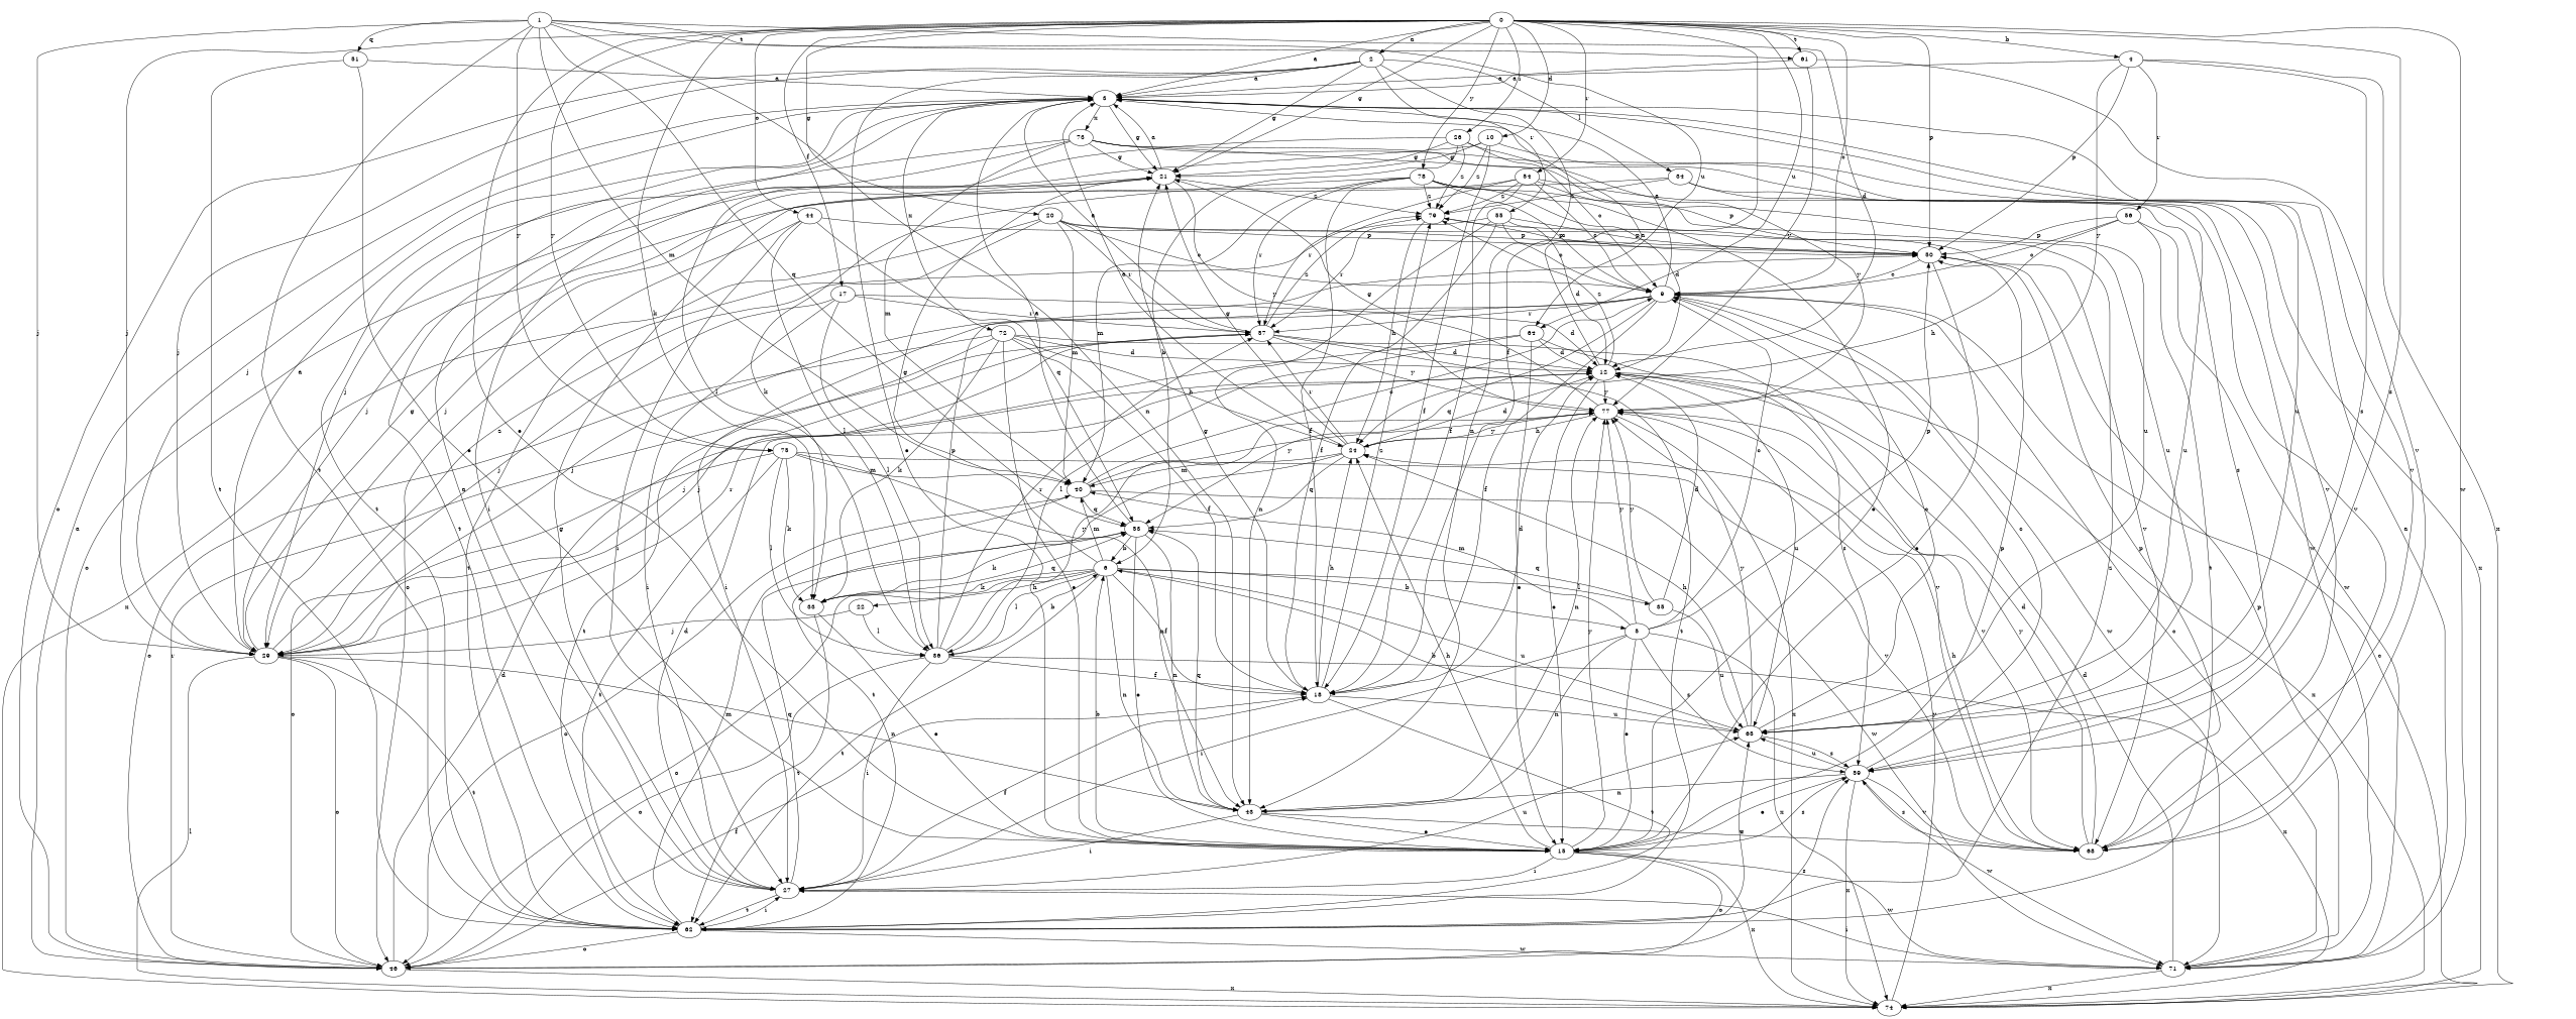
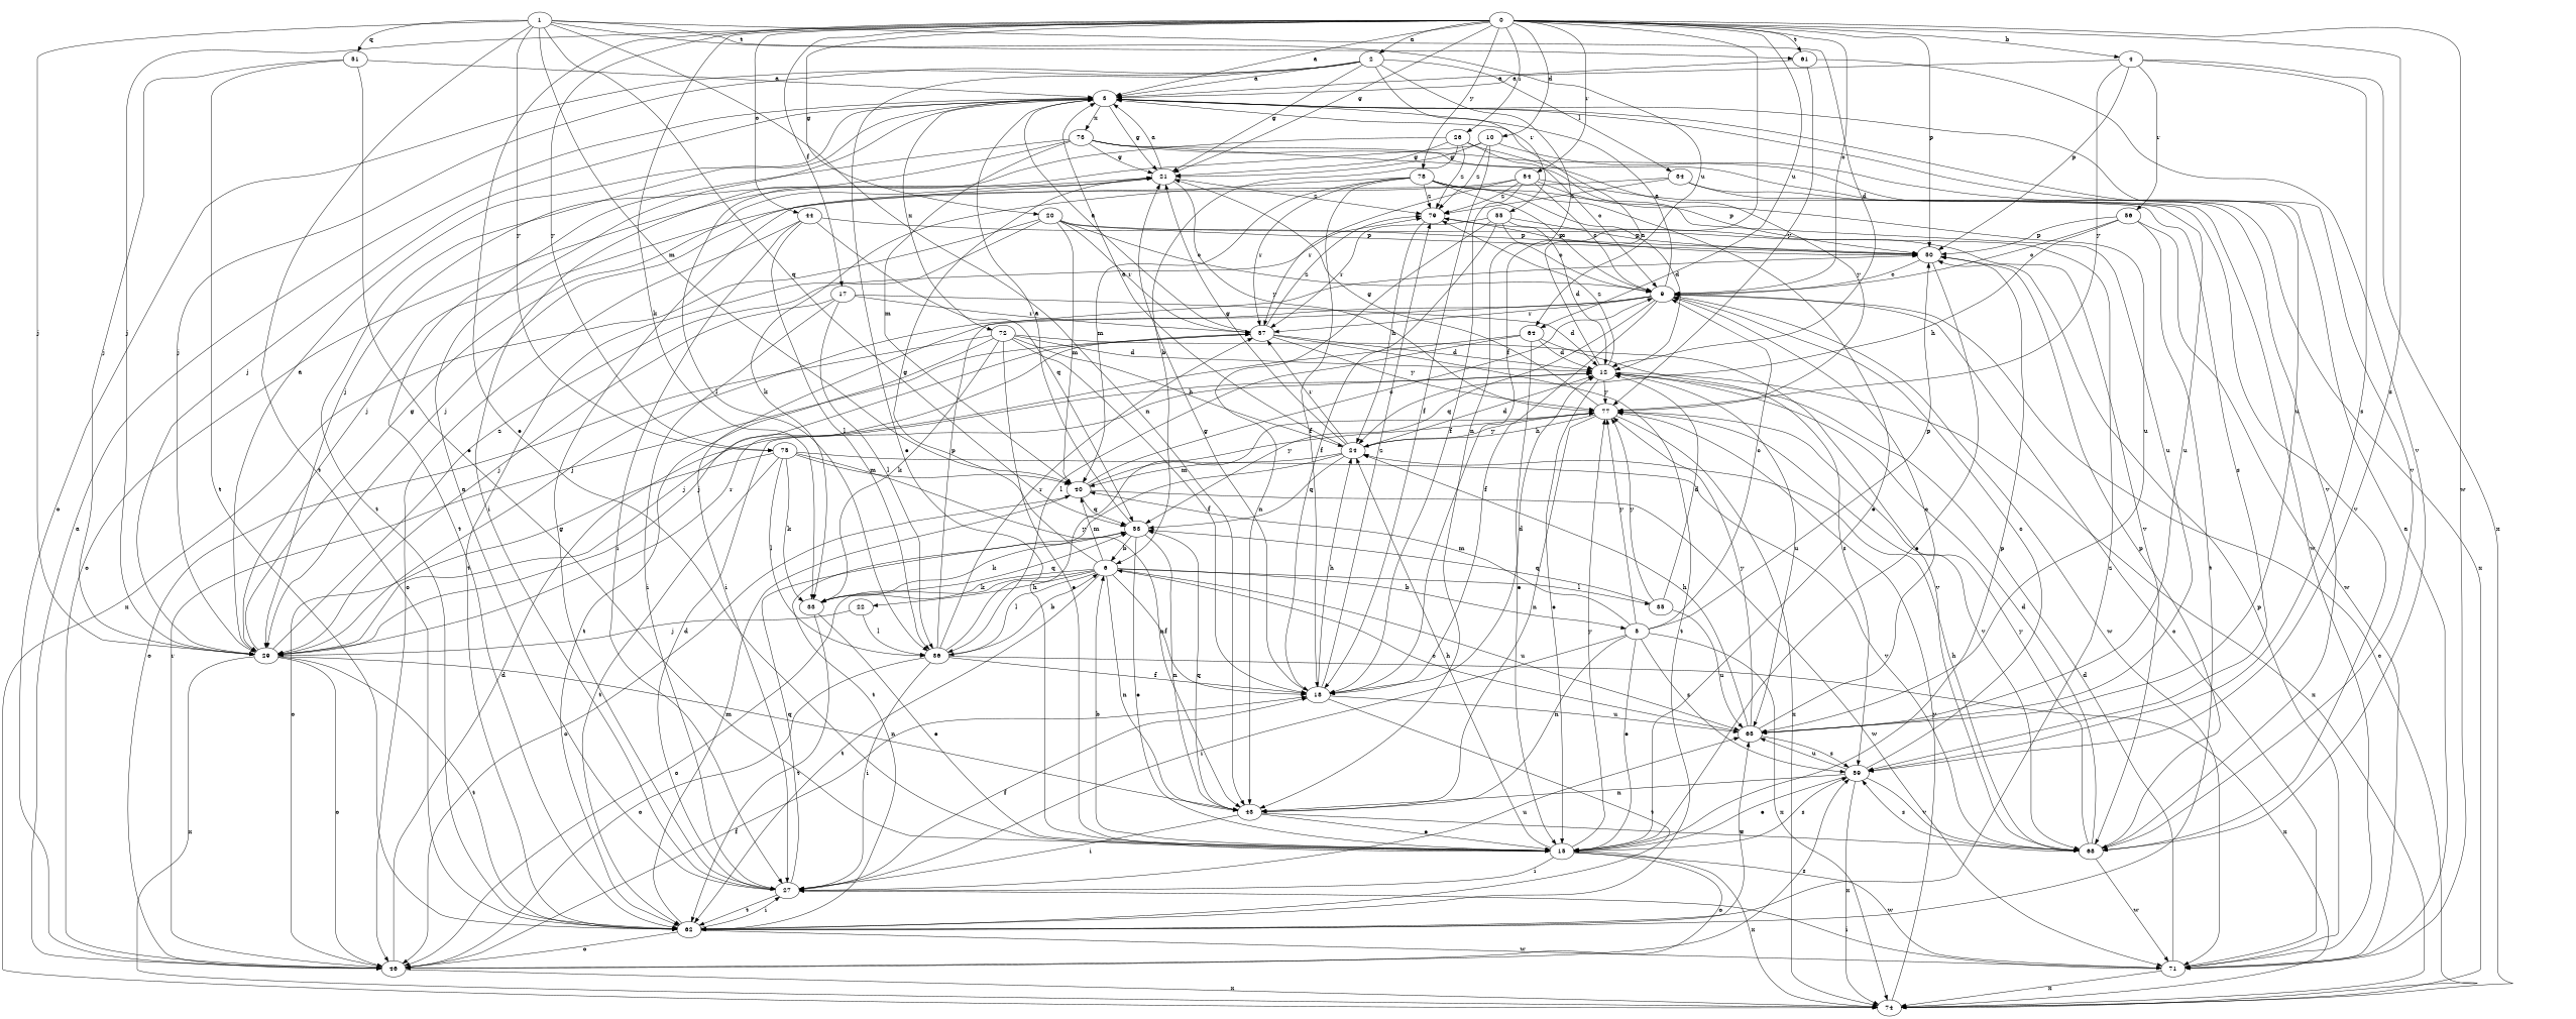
  strict digraph {
    0
    2
    3
    4
    9
    10
    15
    17
    18
    20
    21
    26
    29
    33
    44
    50
    54
    59
    61
    64
    71
    75
    78
    43
    34
    46
    55
    62
    65
    68
    72
    73
    56
    74
    77
    53
    27
    57
    79
    6
    24
    12
    36
    40
    1
    51
    5
    22
    35
    0 -> 2 [label=a]
    0 -> 3 [label=a]
    0 -> 4 [label=b]
    0 -> 9 [label=c]
    0 -> 10 [label=d]
    0 -> 15 [label=e]
    0 -> 17 [label=f]
    0 -> 18 [label=f]
    0 -> 20 [label=g]
    0 -> 21 [label=g]
    0 -> 26 [label=i]
    0 -> 29 [label=j]
    0 -> 33 [label=k]
    0 -> 44 [label=o]
    0 -> 50 [label=p]
    0 -> 54 [label=r]
    0 -> 59 [label=s]
    0 -> 61 [label=t]
    0 -> 64 [label=u]
    0 -> 71 [label=w]
    0 -> 75 [label=y]
    0 -> 78 [label=y]
    2 -> 3 [label=a]
    2 -> 15 [label=e]
    2 -> 21 [label=g]
    2 -> 29 [label=j]
    2 -> 43 [label=n]
    2 -> 34 [label=l]
    2 -> 46 [label=o]
    2 -> 55 [label=r]
    3 -> 21 [label=g]
    3 -> 29 [label=j]
    3 -> 62 [label=t]
    3 -> 65 [label=u]
    3 -> 68 [label=v]
    3 -> 72 [label=x]
    3 -> 73 [label=x]
    4 -> 3 [label=a]
    4 -> 50 [label=p]
    4 -> 59 [label=s]
    4 -> 56 [label=r]
    4 -> 74 [label=x]
    4 -> 77 [label=y]
    9 -> 3 [label=a]
    9 -> 18 [label=f]
    9 -> 29 [label=j]
    9 -> 71 [label=w]
    9 -> 53 [label=q]
    9 -> 27 [label=i]
    9 -> 57 [label=r]
    10 -> 18 [label=f]
    10 -> 21 [label=g]
    10 -> 29 [label=j]
    10 -> 74 [label=x]
    10 -> 79 [label=z]
    15 -> 50 [label=p]
    15 -> 59 [label=s]
    15 -> 71 [label=w]
    15 -> 46 [label=o]
    15 -> 74 [label=x]
    15 -> 77 [label=y]
    15 -> 27 [label=i]
    15 -> 6 [label=b]
    15 -> 24 [label=h]
    17 -> 29 [label=j]
    17 -> 27 [label=i]
    17 -> 57 [label=r]
    17 -> 12 [label=d]
    17 -> 36 [label=l]
    18 -> 21 [label=g]
    18 -> 62 [label=t]
    18 -> 65 [label=u]
    18 -> 79 [label=z]
    18 -> 24 [label=h]
    18 -> 12 [label=d]
    20 -> 9 [label=c]
    20 -> 50 [label=p]
    20 -> 62 [label=t]
    20 -> 68 [label=v]
    20 -> 74 [label=x]
    20 -> 57 [label=r]
    20 -> 40 [label=m]
    21 -> 3 [label=a]
    21 -> 46 [label=o]
    21 -> 77 [label=y]
    21 -> 79 [label=z]
    26 -> 9 [label=c]
    26 -> 21 [label=g]
    26 -> 77 [label=y]
    26 -> 79 [label=z]
    26 -> 6 [label=b]
    26 -> 36 [label=l]
    29 -> 3 [label=a]
    29 -> 21 [label=g]
    29 -> 43 [label=n]
    29 -> 46 [label=o]
    29 -> 62 [label=t]
-   29 -> 74 [label=l]
+   29 -> 74 [label=x]
    29 -> 57 [label=r]
    29 -> 79 [label=z]
    33 -> 15 [label=e]
    33 -> 62 [label=t]
    33 -> 53 [label=q]
    44 -> 50 [label=p]
    44 -> 46 [label=o]
    44 -> 53 [label=q]
    44 -> 27 [label=i]
    44 -> 36 [label=l]
    50 -> 9 [label=c]
    50 -> 15 [label=e]
    54 -> 9 [label=c]
    54 -> 18 [label=f]
    54 -> 29 [label=j]
    54 -> 50 [label=p]
    54 -> 59 [label=s]
    54 -> 57 [label=r]
    54 -> 79 [label=z]
    59 -> 9 [label=c]
    59 -> 15 [label=e]
    59 -> 43 [label=n]
    59 -> 65 [label=u]
    59 -> 68 [label=v]
    59 -> 74 [label=x]
    61 -> 3 [label=a]
    61 -> 68 [label=v]
    61 -> 77 [label=y]
    64 -> 15 [label=e]
    64 -> 29 [label=j]
    64 -> 59 [label=s]
    64 -> 12 [label=d]
    64 -> 36 [label=l]
    71 -> 3 [label=a]
    71 -> 9 [label=c]
    71 -> 50 [label=p]
    71 -> 74 [label=x]
    71 -> 27 [label=i]
    71 -> 12 [label=d]
    75 -> 33 [label=k]
    75 -> 43 [label=n]
    75 -> 46 [label=o]
    75 -> 62 [label=t]
    75 -> 68 [label=v]
    75 -> 36 [label=l]
    75 -> 40 [label=m]
    78 -> 9 [label=c]
    78 -> 15 [label=e]
    78 -> 18 [label=f]
    78 -> 33 [label=k]
    78 -> 65 [label=u]
    78 -> 57 [label=r]
    78 -> 79 [label=z]
    78 -> 12 [label=d]
    78 -> 40 [label=m]
    43 -> 15 [label=e]
    43 -> 68 [label=v]
    43 -> 53 [label=q]
    43 -> 27 [label=i]
    34 -> 29 [label=j]
    34 -> 65 [label=u]
    34 -> 68 [label=v]
    34 -> 79 [label=z]
    46 -> 3 [label=a]
    46 -> 18 [label=f]
    46 -> 59 [label=s]
    46 -> 74 [label=x]
    46 -> 57 [label=r]
    46 -> 12 [label=d]
    55 -> 9 [label=c]
    55 -> 18 [label=f]
    55 -> 50 [label=p]
    55 -> 43 [label=n]
    55 -> 57 [label=r]
    55 -> 12 [label=d]
    62 -> 71 [label=w]
    62 -> 46 [label=o]
    62 -> 65 [label=u]
    62 -> 27 [label=i]
    62 -> 79 [label=z]
    62 -> 40 [label=m]
    65 -> 9 [label=c]
    65 -> 59 [label=s]
    65 -> 77 [label=y]
-   65 -> 6 [label=b]
+   65 -> 6 [label=c]
    65 -> 24 [label=h]
    68 -> 50 [label=p]
    68 -> 59 [label=s]
-   59 -> 71 [label=w]
+   68 -> 71 [label=w]
    68 -> 77 [label=y]
    68 -> 24 [label=h]
    68 -> 12 [label=d]
    72 -> 15 [label=e]
    72 -> 18 [label=f]
    72 -> 33 [label=k]
    72 -> 46 [label=o]
    72 -> 62 [label=t]
    72 -> 68 [label=v]
    72 -> 24 [label=h]
    72 -> 12 [label=d]
    73 -> 21 [label=g]
    73 -> 71 [label=w]
    73 -> 62 [label=t]
    73 -> 65 [label=u]
    73 -> 68 [label=v]
    73 -> 27 [label=i]
    73 -> 40 [label=m]
    56 -> 9 [label=c]
    56 -> 50 [label=p]
    56 -> 71 [label=w]
    56 -> 62 [label=t]
    56 -> 24 [label=h]
    74 -> 9 [label=c]
    74 -> 77 [label=y]
    77 -> 21 [label=g]
-   43 -> 77 [label=n]
+   77 -> 43 [label=n]
    77 -> 68 [label=v]
    77 -> 74 [label=x]
    77 -> 24 [label=h]
    53 -> 3 [label=a]
    53 -> 15 [label=e]
    53 -> 33 [label=k]
    53 -> 43 [label=n]
    53 -> 6 [label=b]
    27 -> 3 [label=a]
    27 -> 18 [label=f]
    27 -> 21 [label=g]
    27 -> 62 [label=t]
    27 -> 65 [label=u]
    27 -> 53 [label=q]
    27 -> 12 [label=d]
    57 -> 3 [label=a]
    57 -> 29 [label=j]
    57 -> 62 [label=t]
    57 -> 77 [label=y]
    57 -> 79 [label=z]
    57 -> 12 [label=d]
    79 -> 50 [label=p]
    79 -> 24 [label=h]
    6 -> 18 [label=f]
    6 -> 21 [label=g]
    6 -> 33 [label=k]
    6 -> 43 [label=n]
    6 -> 46 [label=o]
    6 -> 62 [label=t]
    6 -> 65 [label=u]
    6 -> 36 [label=l]
    6 -> 40 [label=m]
    6 -> 5 [label=b]
    6 -> 22 [label=h]
    6 -> 35 [label=l]
    24 -> 3 [label=a]
    24 -> 21 [label=g]
    24 -> 62 [label=t]
    24 -> 77 [label=y]
    24 -> 53 [label=q]
    24 -> 57 [label=r]
    24 -> 12 [label=d]
    24 -> 40 [label=m]
    12 -> 3 [label=a]
    12 -> 15 [label=e]
    12 -> 65 [label=u]
    12 -> 74 [label=x]
    12 -> 77 [label=y]
    12 -> 79 [label=z]
    36 -> 18 [label=f]
    36 -> 50 [label=p]
    36 -> 46 [label=o]
    36 -> 74 [label=x]
    36 -> 77 [label=y]
    36 -> 27 [label=i]
    36 -> 57 [label=r]
    36 -> 6 [label=b]
    40 -> 9 [label=c]
    40 -> 71 [label=w]
    40 -> 46 [label=o]
    40 -> 77 [label=y]
    40 -> 53 [label=q]
    1 -> 29 [label=j]
    1 -> 61 [label=t]
    1 -> 64 [label=u]
    1 -> 75 [label=y]
    1 -> 43 [label=n]
    1 -> 62 [label=t]
    1 -> 53 [label=q]
    1 -> 12 [label=d]
    1 -> 40 [label=m]
    1 -> 51 [label=q]
    51 -> 3 [label=a]
    51 -> 15 [label=e]
+   51 -> 29 [label=j]
    51 -> 62 [label=t]
    5 -> 9 [label=c]
    5 -> 15 [label=e]
    5 -> 50 [label=p]
    5 -> 59 [label=s]
    5 -> 43 [label=n]
    5 -> 74 [label=x]
    5 -> 77 [label=y]
    5 -> 27 [label=i]
    5 -> 40 [label=m]
    22 -> 29 [label=j]
    22 -> 36 [label=l]
    35 -> 65 [label=u]
    35 -> 77 [label=y]
    35 -> 53 [label=q]
    35 -> 12 [label=d]
  }
